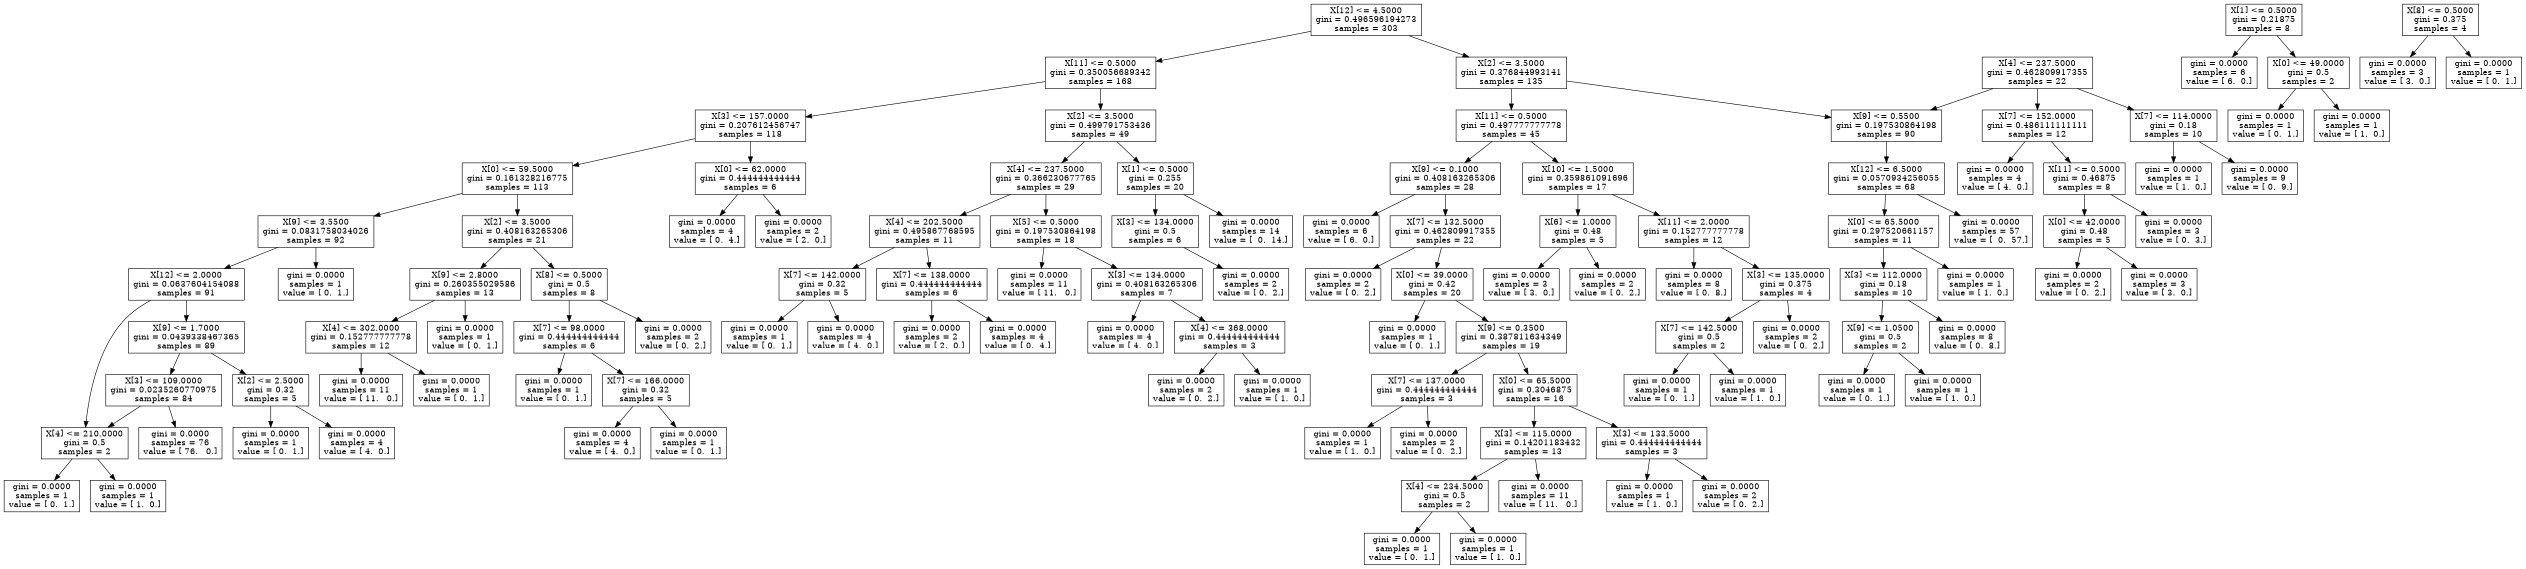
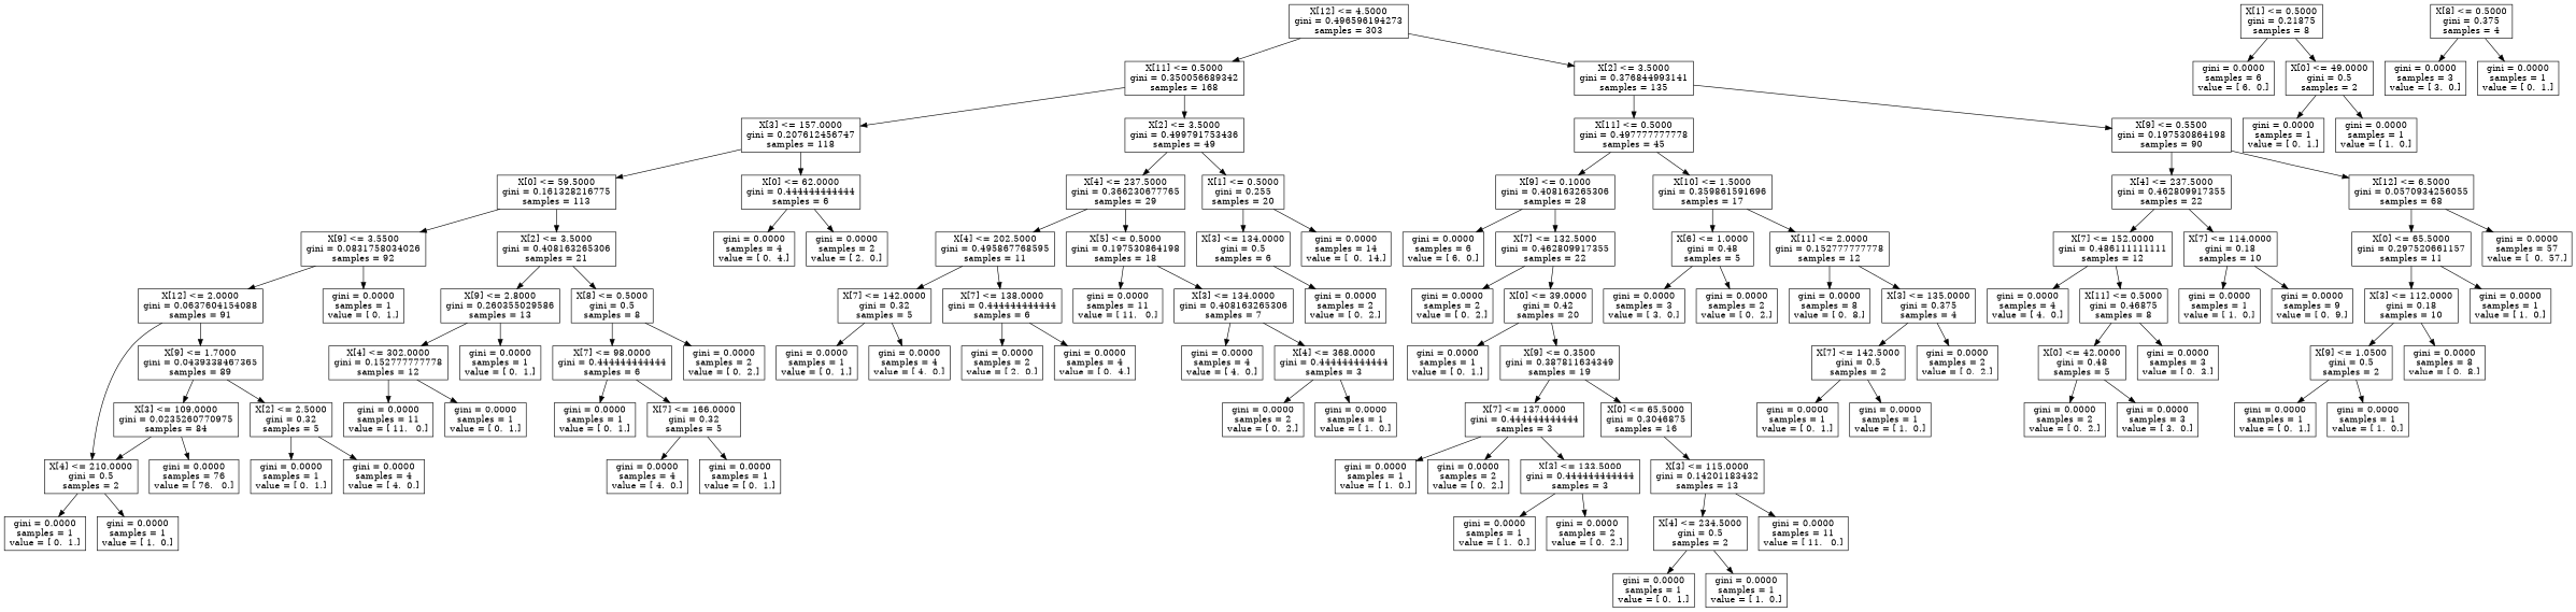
  digraph {
    node [shape=box]
    n1 [label="X[12] <= 4.5000\ngini = 0.496596194273\nsamples = 303"]
    n2 [label="X[11] <= 0.5000\ngini = 0.350056689342\nsamples = 168"]
    n3 [label="X[2] <= 3.5000\ngini = 0.376844993141\nsamples = 135"]
    n4 [label="X[3] <= 157.0000\ngini = 0.207612456747\nsamples = 118"]
    n5 [label="X[2] <= 3.5000\ngini = 0.499791753436\nsamples = 49"]
    n6 [label="X[11] <= 0.5000\ngini = 0.497777777778\nsamples = 45"]
    n7 [label="X[9] <= 0.5500\ngini = 0.197530864198\nsamples = 90"]
    n8 [label="X[0] <= 59.5000\ngini = 0.161328216775\nsamples = 113"]
    n9 [label="X[0] <= 62.0000\ngini = 0.444444444444\nsamples = 6"]
    n10 [label="X[4] <= 237.5000\ngini = 0.366230677765\nsamples = 29"]
    n11 [label="X[1] <= 0.5000\ngini = 0.255\nsamples = 20"]
    n12 [label="X[9] <= 3.5500\ngini = 0.0831758034026\nsamples = 92"]
    n13 [label="X[2] <= 3.5000\ngini = 0.408163265306\nsamples = 21"]
    n14 [label="gini = 0.0000\nsamples = 4\nvalue = [ 0.  4.]"]
    n15 [label="gini = 0.0000\nsamples = 2\nvalue = [ 2.  0.]"]
    n16 [label="X[12] <= 2.0000\ngini = 0.0637604154088\nsamples = 91"]
    n17 [label="gini = 0.0000\nsamples = 1\nvalue = [ 0.  1.]"]
    n18 [label="X[9] <= 2.8000\ngini = 0.260355029586\nsamples = 13"]
    n19 [label="X[8] <= 0.5000\ngini = 0.5\nsamples = 8"]
    n20 [label="X[4] <= 210.0000\ngini = 0.5\nsamples = 2"]
    n21 [label="X[9] <= 1.7000\ngini = 0.0439338467365\nsamples = 89"]
    n22 [label="gini = 0.0000\nsamples = 1\nvalue = [ 0.  1.]"]
    n23 [label="gini = 0.0000\nsamples = 1\nvalue = [ 1.  0.]"]
    n24 [label="X[3] <= 109.0000\ngini = 0.0235260770975\nsamples = 84"]
    n25 [label="X[2] <= 2.5000\ngini = 0.32\nsamples = 5"]
    n26 [label="gini = 0.0000\nsamples = 76\nvalue = [ 76.   0.]"]
    n27 [label="gini = 0.0000\nsamples = 1\nvalue = [ 0.  1.]"]
    n28 [label="gini = 0.0000\nsamples = 4\nvalue = [ 4.  0.]"]
    n29 [label="X[1] <= 0.5000\ngini = 0.21875\nsamples = 8"]
    n30 [label="gini = 0.0000\nsamples = 6\nvalue = [ 6.  0.]"]
    n31 [label="X[0] <= 49.0000\ngini = 0.5\nsamples = 2"]
    n32 [label="gini = 0.0000\nsamples = 1\nvalue = [ 0.  1.]"]
    n33 [label="gini = 0.0000\nsamples = 1\nvalue = [ 1.  0.]"]
    n34 [label="X[4] <= 302.0000\ngini = 0.152777777778\nsamples = 12"]
    n35 [label="gini = 0.0000\nsamples = 1\nvalue = [ 0.  1.]"]
    n36 [label="X[7] <= 98.0000\ngini = 0.444444444444\nsamples = 6"]
    n37 [label="gini = 0.0000\nsamples = 2\nvalue = [ 0.  2.]"]
    n38 [label="gini = 0.0000\nsamples = 11\nvalue = [ 11.   0.]"]
    n39 [label="gini = 0.0000\nsamples = 1\nvalue = [ 0.  1.]"]
    n40 [label="gini = 0.0000\nsamples = 1\nvalue = [ 0.  1.]"]
    n41 [label="X[7] <= 166.0000\ngini = 0.32\nsamples = 5"]
    n42 [label="gini = 0.0000\nsamples = 4\nvalue = [ 4.  0.]"]
    n43 [label="gini = 0.0000\nsamples = 1\nvalue = [ 0.  1.]"]
    n44 [label="X[4] <= 202.5000\ngini = 0.495867768595\nsamples = 11"]
    n45 [label="X[5] <= 0.5000\ngini = 0.197530864198\nsamples = 18"]
    n46 [label="X[3] <= 134.0000\ngini = 0.5\nsamples = 6"]
    n47 [label="gini = 0.0000\nsamples = 14\nvalue = [  0.  14.]"]
    n48 [label="X[7] <= 142.0000\ngini = 0.32\nsamples = 5"]
    n49 [label="X[7] <= 138.0000\ngini = 0.444444444444\nsamples = 6"]
    n50 [label="gini = 0.0000\nsamples = 11\nvalue = [ 11.   0.]"]
    n51 [label="X[3] <= 134.0000\ngini = 0.408163265306\nsamples = 7"]
    n52 [label="gini = 0.0000\nsamples = 1\nvalue = [ 0.  1.]"]
    n53 [label="gini = 0.0000\nsamples = 4\nvalue = [ 4.  0.]"]
    n54 [label="gini = 0.0000\nsamples = 2\nvalue = [ 2.  0.]"]
    n55 [label="gini = 0.0000\nsamples = 4\nvalue = [ 0.  4.]"]
    n56 [label="gini = 0.0000\nsamples = 4\nvalue = [ 4.  0.]"]
    n57 [label="X[4] <= 368.0000\ngini = 0.444444444444\nsamples = 3"]
    n58 [label="gini = 0.0000\nsamples = 2\nvalue = [ 0.  2.]"]
    n59 [label="gini = 0.0000\nsamples = 1\nvalue = [ 1.  0.]"]
    n60 [label="gini = 0.0000\nsamples = 2\nvalue = [ 0.  2.]"]
    n61 [label="X[8] <= 0.5000\ngini = 0.375\nsamples = 4"]
    n62 [label="gini = 0.0000\nsamples = 3\nvalue = [ 3.  0.]"]
    n63 [label="gini = 0.0000\nsamples = 1\nvalue = [ 0.  1.]"]
    n64 [label="X[9] <= 0.1000\ngini = 0.408163265306\nsamples = 28"]
-   n65 [label="X[10] <= 1.5000\ngini = 0.359861091696\nsamples = 17"]
+   n65 [label="X[10] <= 1.5000\ngini = 0.359861591696\nsamples = 17"]
    n66 [label="X[4] <= 237.5000\ngini = 0.462809917355\nsamples = 22"]
    n67 [label="X[12] <= 6.5000\ngini = 0.0570934256055\nsamples = 68"]
    n68 [label="gini = 0.0000\nsamples = 6\nvalue = [ 6.  0.]"]
    n69 [label="X[7] <= 132.5000\ngini = 0.462809917355\nsamples = 22"]
    n70 [label="X[6] <= 1.0000\ngini = 0.48\nsamples = 5"]
    n71 [label="X[11] <= 2.0000\ngini = 0.152777777778\nsamples = 12"]
    n72 [label="gini = 0.0000\nsamples = 2\nvalue = [ 0.  2.]"]
    n73 [label="X[0] <= 39.0000\ngini = 0.42\nsamples = 20"]
    n74 [label="gini = 0.0000\nsamples = 1\nvalue = [ 0.  1.]"]
    n75 [label="X[9] <= 0.3500\ngini = 0.387811634349\nsamples = 19"]
    n76 [label="X[7] <= 137.0000\ngini = 0.444444444444\nsamples = 3"]
    n77 [label="X[0] <= 65.5000\ngini = 0.3046875\nsamples = 16"]
    n78 [label="gini = 0.0000\nsamples = 1\nvalue = [ 1.  0.]"]
    n79 [label="gini = 0.0000\nsamples = 2\nvalue = [ 0.  2.]"]
    n80 [label="X[3] <= 115.0000\ngini = 0.14201183432\nsamples = 13"]
    n81 [label="X[3] <= 133.5000\ngini = 0.444444444444\nsamples = 3"]
    n82 [label="X[4] <= 234.5000\ngini = 0.5\nsamples = 2"]
    n83 [label="gini = 0.0000\nsamples = 11\nvalue = [ 11.   0.]"]
    n84 [label="gini = 0.0000\nsamples = 1\nvalue = [ 1.  0.]"]
    n85 [label="gini = 0.0000\nsamples = 2\nvalue = [ 0.  2.]"]
    n86 [label="gini = 0.0000\nsamples = 1\nvalue = [ 0.  1.]"]
    n87 [label="gini = 0.0000\nsamples = 1\nvalue = [ 1.  0.]"]
    n88 [label="gini = 0.0000\nsamples = 3\nvalue = [ 3.  0.]"]
    n89 [label="gini = 0.0000\nsamples = 2\nvalue = [ 0.  2.]"]
    n90 [label="gini = 0.0000\nsamples = 8\nvalue = [ 0.  8.]"]
    n91 [label="X[3] <= 135.0000\ngini = 0.375\nsamples = 4"]
    n92 [label="X[7] <= 142.5000\ngini = 0.5\nsamples = 2"]
    n93 [label="gini = 0.0000\nsamples = 2\nvalue = [ 0.  2.]"]
    n94 [label="gini = 0.0000\nsamples = 1\nvalue = [ 0.  1.]"]
    n95 [label="gini = 0.0000\nsamples = 1\nvalue = [ 1.  0.]"]
    n96 [label="X[7] <= 152.0000\ngini = 0.486111111111\nsamples = 12"]
    n97 [label="X[7] <= 114.0000\ngini = 0.18\nsamples = 10"]
    n98 [label="X[0] <= 65.5000\ngini = 0.297520661157\nsamples = 11"]
    n99 [label="gini = 0.0000\nsamples = 57\nvalue = [  0.  57.]"]
    n100 [label="gini = 0.0000\nsamples = 4\nvalue = [ 4.  0.]"]
    n101 [label="X[11] <= 0.5000\ngini = 0.46875\nsamples = 8"]
    n102 [label="gini = 0.0000\nsamples = 1\nvalue = [ 1.  0.]"]
    n103 [label="gini = 0.0000\nsamples = 9\nvalue = [ 0.  9.]"]
    n104 [label="X[0] <= 42.0000\ngini = 0.48\nsamples = 5"]
    n105 [label="gini = 0.0000\nsamples = 3\nvalue = [ 0.  3.]"]
    n106 [label="gini = 0.0000\nsamples = 2\nvalue = [ 0.  2.]"]
    n107 [label="gini = 0.0000\nsamples = 3\nvalue = [ 3.  0.]"]
    n108 [label="X[3] <= 112.0000\ngini = 0.18\nsamples = 10"]
    n109 [label="gini = 0.0000\nsamples = 1\nvalue = [ 1.  0.]"]
    n110 [label="X[9] <= 1.0500\ngini = 0.5\nsamples = 2"]
    n111 [label="gini = 0.0000\nsamples = 8\nvalue = [ 0.  8.]"]
    n112 [label="gini = 0.0000\nsamples = 1\nvalue = [ 0.  1.]"]
    n113 [label="gini = 0.0000\nsamples = 1\nvalue = [ 1.  0.]"]
    n1 -> n2
    n1 -> n3
    n2 -> n4
    n2 -> n5
    n3 -> n6
    n3 -> n7
    n4 -> n8
    n4 -> n9
    n5 -> n10
    n5 -> n11
    n6 -> n64
    n6 -> n65
-   n66 -> n7
+   n7 -> n66
    n7 -> n67
    n8 -> n12
    n8 -> n13
    n9 -> n14
    n9 -> n15
    n10 -> n44
    n10 -> n45
    n11 -> n46
    n11 -> n47
    n12 -> n16
    n12 -> n17
    n13 -> n18
    n13 -> n19
    n16 -> n20
    n16 -> n21
    n18 -> n34
    n18 -> n35
    n19 -> n36
    n19 -> n37
    n20 -> n22
    n20 -> n23
    n21 -> n24
    n21 -> n25
    n24 -> n20
    n24 -> n26
    n25 -> n27
    n25 -> n28
    n29 -> n30
    n29 -> n31
    n31 -> n32
    n31 -> n33
    n34 -> n38
    n34 -> n39
    n36 -> n40
    n36 -> n41
    n41 -> n42
    n41 -> n43
    n44 -> n48
    n44 -> n49
    n45 -> n50
    n45 -> n51
    n46 -> n60
    n48 -> n52
    n48 -> n53
    n49 -> n54
    n49 -> n55
    n51 -> n56
    n51 -> n57
    n57 -> n58
    n57 -> n59
    n61 -> n62
    n61 -> n63
    n64 -> n68
    n64 -> n69
    n65 -> n70
    n65 -> n71
    n66 -> n96
    n66 -> n97
    n67 -> n98
    n67 -> n99
    n69 -> n72
    n69 -> n73
    n70 -> n88
    n70 -> n89
    n71 -> n90
    n71 -> n91
    n73 -> n74
    n73 -> n75
    n75 -> n76
    n75 -> n77
    n76 -> n78
    n76 -> n79
    n77 -> n80
-   n77 -> n81
+   n76 -> n81
    n80 -> n82
    n80 -> n83
    n81 -> n84
    n81 -> n85
    n82 -> n86
    n82 -> n87
    n91 -> n92
    n91 -> n93
    n92 -> n94
    n92 -> n95
    n96 -> n100
    n96 -> n101
    n97 -> n102
    n97 -> n103
    n98 -> n108
    n98 -> n109
    n101 -> n104
    n101 -> n105
    n104 -> n106
    n104 -> n107
    n108 -> n110
    n108 -> n111
    n110 -> n112
    n110 -> n113
  }
